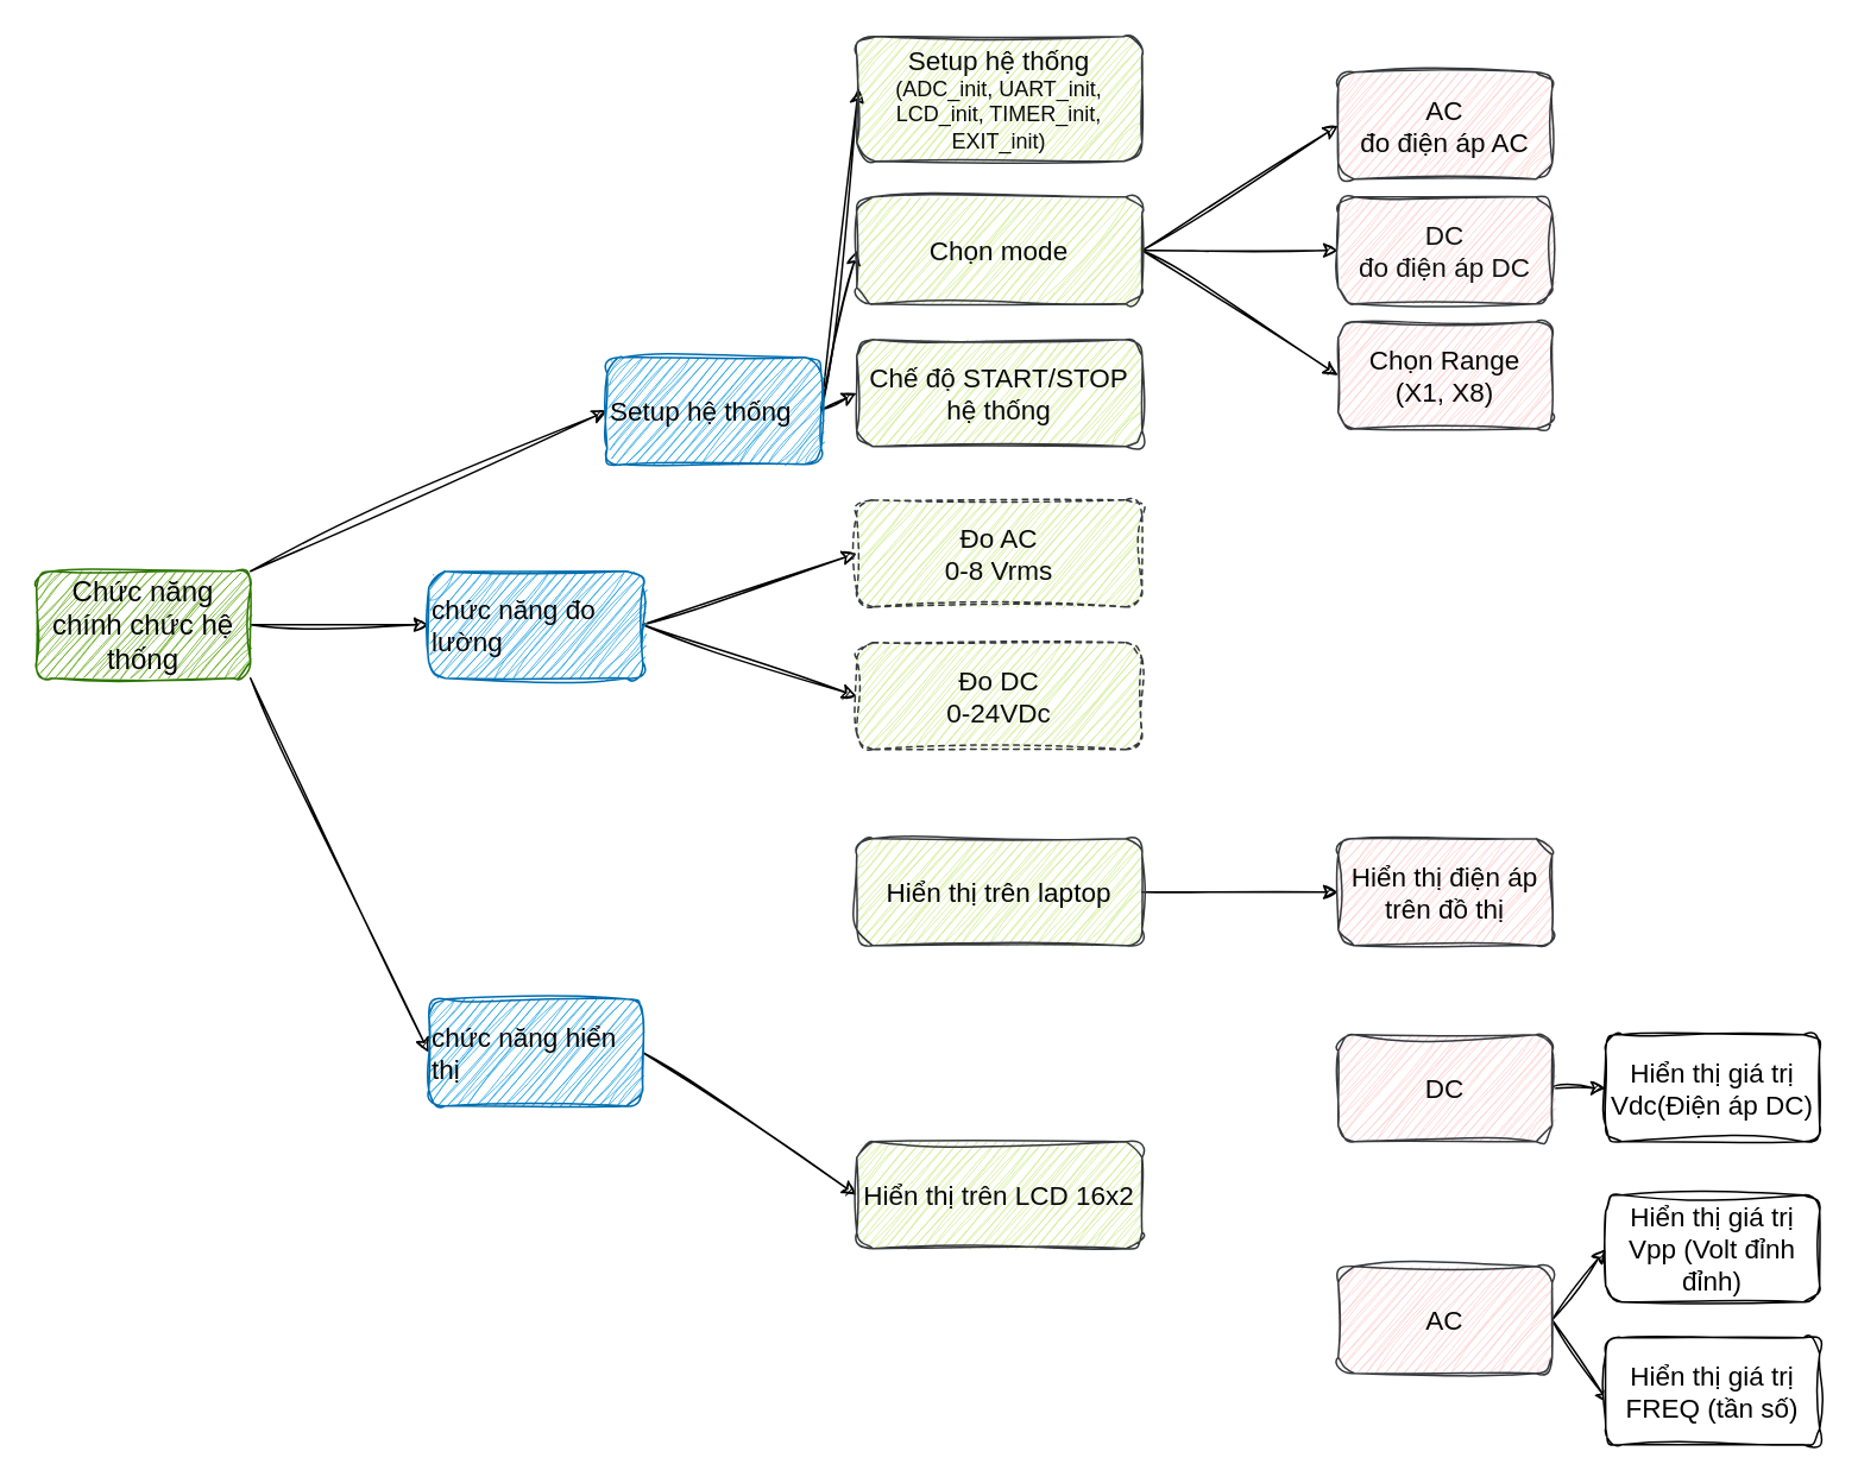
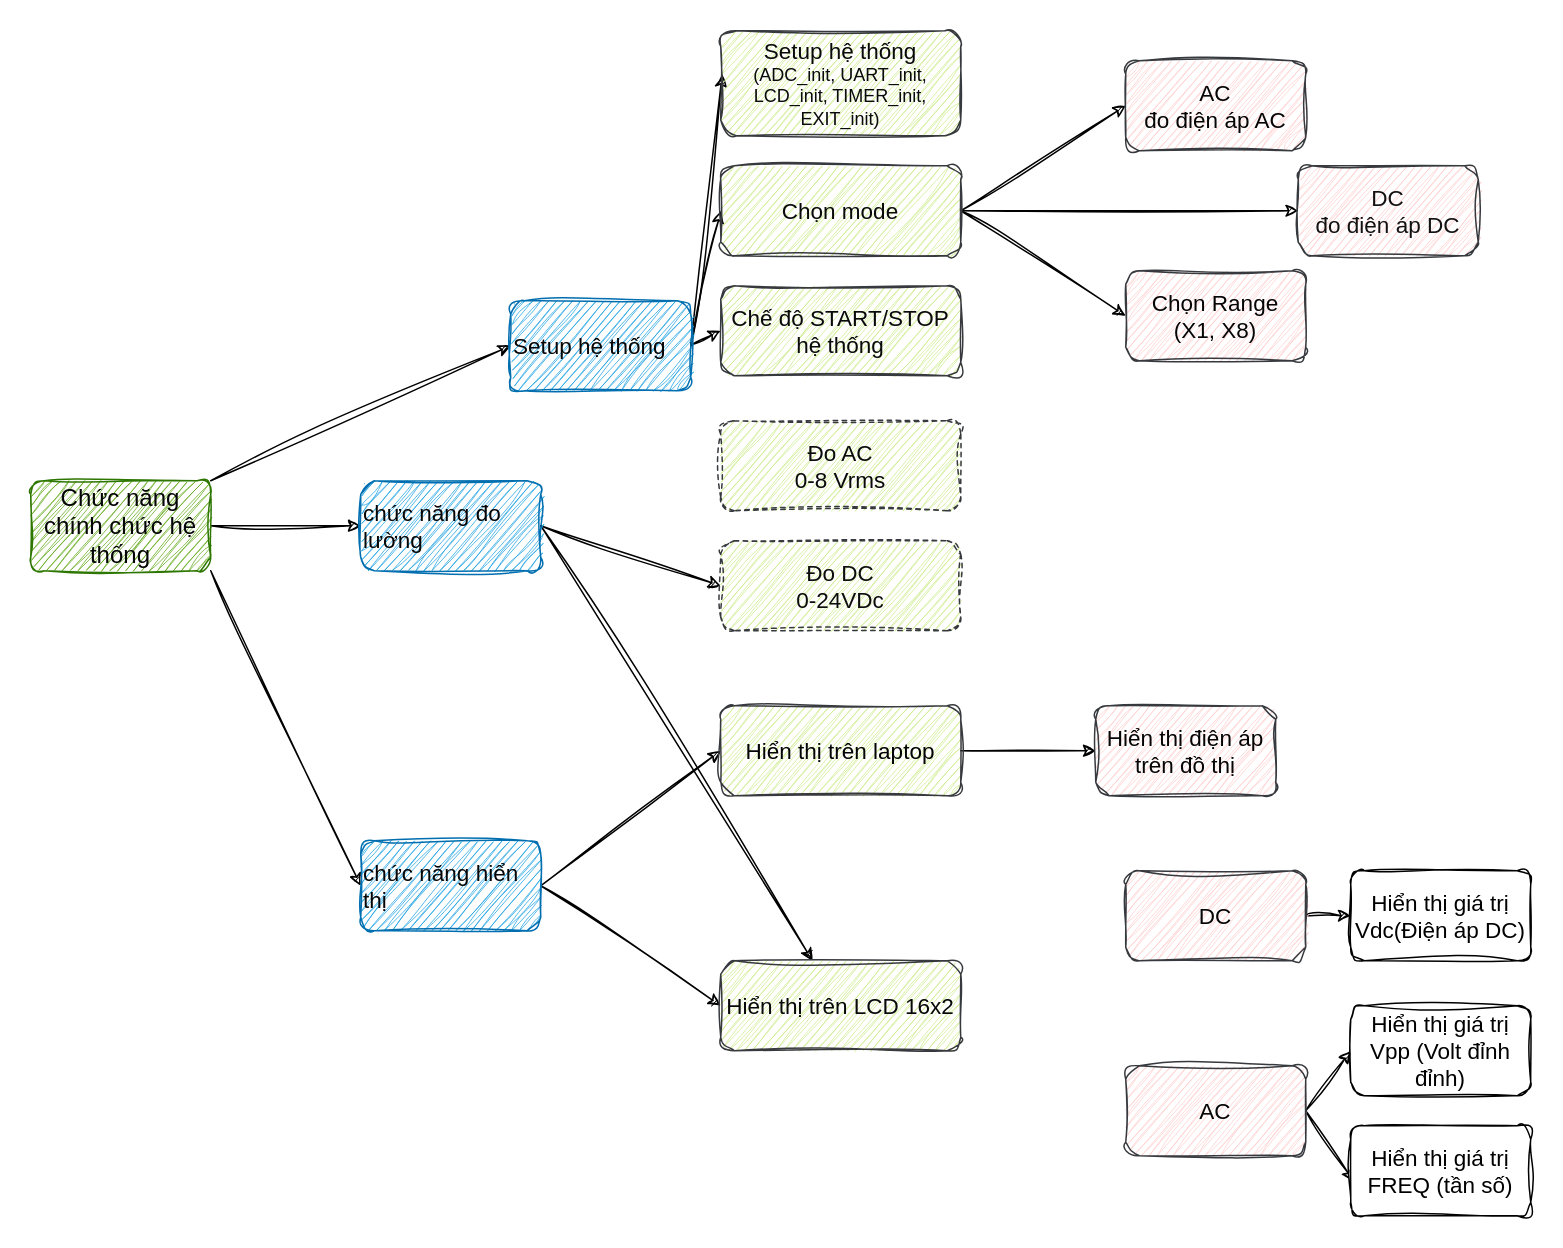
  <mxCell id="0" />
  <mxCell id="1" parent="0" />
  <mxCell id="2" value="" style="edgeStyle=none;html=1;exitX=1;exitY=0;exitDx=0;exitDy=0;entryX=0;entryY=0.5;entryDx=0;entryDy=0;sketch=1;curveFitting=1;jiggle=2;" edge="1" parent="1" source="5" target="9"><mxGeometry relative="1" as="geometry" /></mxCell>
  <mxCell id="3" value="" style="edgeStyle=none;html=1;sketch=1;curveFitting=1;jiggle=2;" edge="1" parent="1" source="5" target="12"><mxGeometry relative="1" as="geometry" /></mxCell>
  <mxCell id="4" style="edgeStyle=none;html=1;exitX=1;exitY=1;exitDx=0;exitDy=0;entryX=0;entryY=0.5;entryDx=0;entryDy=0;sketch=1;curveFitting=1;jiggle=2;" edge="1" parent="1" source="5" target="15"><mxGeometry relative="1" as="geometry"><mxPoint x="220" y="390" as="targetPoint" /></mxGeometry></mxCell>
  <mxCell id="5" value="&lt;div style=&quot;&quot;&gt;&lt;span style=&quot;font-size: 16px; background-color: initial;&quot;&gt;Chức năng chính chức hệ thống&lt;/span&gt;&lt;/div&gt;" style="whiteSpace=wrap;html=1;align=center;rounded=1;sketch=1;curveFitting=1;jiggle=2;fillColor=#60a917;fontColor=#050505;strokeColor=#2D7600;" vertex="1" parent="1"><mxGeometry x="20" y="320" width="120" height="60" as="geometry" /></mxCell>
  <mxCell id="6" style="edgeStyle=none;html=1;exitX=1;exitY=0.5;exitDx=0;exitDy=0;entryX=0.006;entryY=0.414;entryDx=0;entryDy=0;entryPerimeter=0;fontSize=15;sketch=1;curveFitting=1;jiggle=2;" edge="1" parent="1" source="9" target="16"><mxGeometry relative="1" as="geometry" /></mxCell>
  <mxCell id="7" style="edgeStyle=none;html=1;exitX=1;exitY=0.5;exitDx=0;exitDy=0;entryX=0;entryY=0.5;entryDx=0;entryDy=0;fontSize=15;sketch=1;curveFitting=1;jiggle=2;" edge="1" parent="1" source="9" target="20"><mxGeometry relative="1" as="geometry" /></mxCell>
  <mxCell id="8" style="edgeStyle=none;html=1;exitX=1;exitY=0.5;exitDx=0;exitDy=0;entryX=0;entryY=0.5;entryDx=0;entryDy=0;fontSize=15;sketch=1;curveFitting=1;jiggle=2;" edge="1" parent="1" source="9" target="21"><mxGeometry relative="1" as="geometry" /></mxCell>
  <mxCell id="9" value="&lt;font style=&quot;font-size: 15px;&quot;&gt;Setup hệ thống&lt;/font&gt;" style="whiteSpace=wrap;html=1;align=left;rounded=1;sketch=1;curveFitting=1;jiggle=2;fillColor=#1ba1e2;fontColor=#050505;strokeColor=#006EAF;" vertex="1" parent="1"><mxGeometry x="340" y="200" width="120" height="60" as="geometry" /></mxCell>
- <mxCell id="10" style="edgeStyle=none;html=1;exitX=1;exitY=0.5;exitDx=0;exitDy=0;entryX=0;entryY=0.5;entryDx=0;entryDy=0;fontSize=15;sketch=1;curveFitting=1;jiggle=2;" edge="1" parent="1" source="12" target="25"><mxGeometry relative="1" as="geometry" /></mxCell>
+ <mxCell id="10" style="edgeStyle=none;html=1;exitX=1;exitY=0.5;exitDx=0;exitDy=0;fontSize=15;sketch=1;curveFitting=1;jiggle=2;" edge="1" parent="1" source="12" target="29"><mxGeometry relative="1" as="geometry" /></mxCell>
  <mxCell id="11" style="edgeStyle=none;html=1;exitX=1;exitY=0.5;exitDx=0;exitDy=0;entryX=0;entryY=0.5;entryDx=0;entryDy=0;fontSize=15;sketch=1;curveFitting=1;jiggle=2;" edge="1" parent="1" source="12" target="26"><mxGeometry relative="1" as="geometry" /></mxCell>
  <mxCell id="12" value="&lt;font style=&quot;font-size: 15px;&quot;&gt;chức năng đo lường&lt;/font&gt;" style="whiteSpace=wrap;html=1;align=left;rounded=1;sketch=1;curveFitting=1;jiggle=2;fillColor=#1ba1e2;fontColor=#050505;strokeColor=#006EAF;" vertex="1" parent="1"><mxGeometry x="240" y="320" width="120" height="60" as="geometry" /></mxCell>
+ <mxCell id="13" style="edgeStyle=none;html=1;exitX=1;exitY=0.5;exitDx=0;exitDy=0;entryX=0;entryY=0.5;entryDx=0;entryDy=0;fontSize=15;sketch=1;curveFitting=1;jiggle=2;" edge="1" parent="1" source="15" target="28"><mxGeometry relative="1" as="geometry" /></mxCell>
  <mxCell id="14" style="edgeStyle=none;html=1;exitX=1;exitY=0.5;exitDx=0;exitDy=0;entryX=0;entryY=0.5;entryDx=0;entryDy=0;fontSize=15;sketch=1;curveFitting=1;jiggle=2;" edge="1" parent="1" source="15" target="29"><mxGeometry relative="1" as="geometry" /></mxCell>
  <mxCell id="15" value="&lt;font style=&quot;font-size: 15px;&quot;&gt;chức năng hiển thị&lt;/font&gt;" style="whiteSpace=wrap;html=1;align=left;rounded=1;sketch=1;curveFitting=1;jiggle=2;fillColor=#1ba1e2;fontColor=#050505;strokeColor=#006EAF;" vertex="1" parent="1"><mxGeometry x="240" y="560" width="120" height="60" as="geometry" /></mxCell>
  <mxCell id="16" value="&lt;font color=&quot;#0a0a0a&quot;&gt;&lt;font style=&quot;font-size: 15px;&quot;&gt;Setup hệ thống&lt;/font&gt;&lt;br&gt;(ADC_init, UART_init, LCD_init, TIMER_init, EXIT_init)&lt;/font&gt;" style="whiteSpace=wrap;html=1;rounded=1;sketch=1;curveFitting=1;jiggle=2;fillColor=#cdeb8b;strokeColor=#36393d;" vertex="1" parent="1"><mxGeometry x="480" y="20" width="160" height="70" as="geometry" /></mxCell>
  <mxCell id="17" style="edgeStyle=none;html=1;exitX=1;exitY=0.5;exitDx=0;exitDy=0;entryX=0;entryY=0.5;entryDx=0;entryDy=0;fontSize=15;sketch=1;curveFitting=1;jiggle=2;" edge="1" parent="1" source="20" target="22"><mxGeometry relative="1" as="geometry" /></mxCell>
  <mxCell id="18" style="edgeStyle=none;html=1;exitX=1;exitY=0.5;exitDx=0;exitDy=0;entryX=0;entryY=0.5;entryDx=0;entryDy=0;fontSize=15;sketch=1;curveFitting=1;jiggle=2;" edge="1" parent="1" source="20" target="24"><mxGeometry relative="1" as="geometry" /></mxCell>
  <mxCell id="19" style="edgeStyle=none;html=1;exitX=1;exitY=0.5;exitDx=0;exitDy=0;entryX=0;entryY=0.5;entryDx=0;entryDy=0;fontSize=15;sketch=1;curveFitting=1;jiggle=2;" edge="1" parent="1" source="20" target="23"><mxGeometry relative="1" as="geometry" /></mxCell>
  <mxCell id="20" value="&lt;font color=&quot;#0a0a0a&quot; style=&quot;font-size: 15px;&quot;&gt;Chọn mode&lt;/font&gt;" style="whiteSpace=wrap;html=1;fontSize=16;rounded=1;sketch=1;curveFitting=1;jiggle=2;fillColor=#cdeb8b;strokeColor=#36393d;" vertex="1" parent="1"><mxGeometry x="480" y="110" width="160" height="60" as="geometry" /></mxCell>
  <mxCell id="21" value="&lt;font color=&quot;#0a0a0a&quot;&gt;Chế độ START/STOP hệ thống&lt;/font&gt;" style="whiteSpace=wrap;html=1;fontSize=15;rounded=1;sketch=1;curveFitting=1;jiggle=2;fillColor=#cdeb8b;strokeColor=#36393d;" vertex="1" parent="1"><mxGeometry x="480" y="190" width="160" height="60" as="geometry" /></mxCell>
- <mxCell id="22" value="&lt;font color=&quot;#121212&quot;&gt;DC&lt;br&gt;đo điện áp DC&lt;/font&gt;" style="whiteSpace=wrap;html=1;fontSize=15;rounded=1;sketch=1;curveFitting=1;jiggle=2;fillColor=#ffcccc;strokeColor=#36393d;" vertex="1" parent="1"><mxGeometry x="750" y="110" width="120" height="60" as="geometry" /></mxCell>
+ <mxCell id="22" value="&lt;font color=&quot;#121212&quot;&gt;DC&lt;br&gt;đo điện áp DC&lt;/font&gt;" style="whiteSpace=wrap;html=1;fontSize=15;rounded=1;sketch=1;curveFitting=1;jiggle=2;fillColor=#ffcccc;strokeColor=#36393d;" vertex="1" parent="1"><mxGeometry x="865" y="110" width="120" height="60" as="geometry" /></mxCell>
  <mxCell id="23" value="AC&lt;br&gt;đo điện áp AC" style="whiteSpace=wrap;html=1;fontSize=15;rounded=1;sketch=1;curveFitting=1;jiggle=2;fillColor=#ffcccc;strokeColor=#36393d;fontColor=#050505;" vertex="1" parent="1"><mxGeometry x="750" y="40" width="120" height="60" as="geometry" /></mxCell>
  <mxCell id="24" value="Chọn Range&lt;br&gt;(X1, X8)" style="whiteSpace=wrap;html=1;fontSize=15;rounded=1;sketch=1;curveFitting=1;jiggle=2;fillColor=#ffcccc;strokeColor=#36393d;fontColor=#050505;" vertex="1" parent="1"><mxGeometry x="750" y="180" width="120" height="60" as="geometry" /></mxCell>
  <mxCell id="25" value="&lt;font color=&quot;#0a0a0a&quot;&gt;Đo AC&lt;br&gt;0-8 Vrms&lt;/font&gt;" style="whiteSpace=wrap;html=1;fontSize=15;rounded=1;sketch=1;curveFitting=1;jiggle=2;fillColor=#cdeb8b;strokeColor=#36393d;dashed=1;" vertex="1" parent="1"><mxGeometry x="480" y="280" width="160" height="60" as="geometry" /></mxCell>
  <mxCell id="26" value="&lt;font color=&quot;#0d0d0d&quot;&gt;Đo DC&lt;br&gt;0-24VDc&lt;/font&gt;" style="whiteSpace=wrap;html=1;fontSize=15;rounded=1;sketch=1;curveFitting=1;jiggle=2;fillColor=#cdeb8b;strokeColor=#36393d;dashed=1;" vertex="1" parent="1"><mxGeometry x="480" y="360" width="160" height="60" as="geometry" /></mxCell>
  <mxCell id="27" style="edgeStyle=none;html=1;exitX=1;exitY=0.5;exitDx=0;exitDy=0;entryX=0;entryY=0.5;entryDx=0;entryDy=0;fontSize=15;sketch=1;curveFitting=1;jiggle=2;" edge="1" parent="1" source="28" target="38"><mxGeometry relative="1" as="geometry" /></mxCell>
  <mxCell id="28" value="&lt;font color=&quot;#030303&quot;&gt;Hiển thị trên laptop&lt;/font&gt;" style="whiteSpace=wrap;html=1;fontSize=15;rounded=1;sketch=1;curveFitting=1;jiggle=2;fillColor=#cdeb8b;strokeColor=#36393d;" vertex="1" parent="1"><mxGeometry x="480" y="470" width="160" height="60" as="geometry" /></mxCell>
  <mxCell id="29" value="&lt;font color=&quot;#080808&quot;&gt;Hiển thị trên LCD 16x2&lt;/font&gt;" style="whiteSpace=wrap;html=1;fontSize=15;rounded=1;sketch=1;curveFitting=1;jiggle=2;fillColor=#cdeb8b;strokeColor=#36393d;" vertex="1" parent="1"><mxGeometry x="480" y="640" width="160" height="60" as="geometry" /></mxCell>
  <mxCell id="30" style="edgeStyle=none;html=1;exitX=1;exitY=0.5;exitDx=0;exitDy=0;fontSize=15;sketch=1;curveFitting=1;jiggle=2;" edge="1" parent="1" source="31" target="35"><mxGeometry relative="1" as="geometry" /></mxCell>
  <mxCell id="31" value="DC" style="whiteSpace=wrap;html=1;fontSize=15;rounded=1;sketch=1;curveFitting=1;jiggle=2;fillColor=#ffcccc;strokeColor=#36393d;fontColor=#050505;" vertex="1" parent="1"><mxGeometry x="750" y="580" width="120" height="60" as="geometry" /></mxCell>
  <mxCell id="32" style="edgeStyle=none;html=1;exitX=1;exitY=0.5;exitDx=0;exitDy=0;entryX=0;entryY=0.5;entryDx=0;entryDy=0;fontSize=15;sketch=1;curveFitting=1;jiggle=2;" edge="1" parent="1" source="34" target="36"><mxGeometry relative="1" as="geometry" /></mxCell>
  <mxCell id="33" style="edgeStyle=none;html=1;exitX=1;exitY=0.5;exitDx=0;exitDy=0;entryX=0.017;entryY=0.617;entryDx=0;entryDy=0;entryPerimeter=0;fontSize=15;sketch=1;curveFitting=1;jiggle=2;" edge="1" parent="1" source="34" target="37"><mxGeometry relative="1" as="geometry" /></mxCell>
  <mxCell id="34" value="AC" style="whiteSpace=wrap;html=1;fontSize=15;rounded=1;sketch=1;curveFitting=1;jiggle=2;fillColor=#ffcccc;strokeColor=#36393d;fontColor=#050505;" vertex="1" parent="1"><mxGeometry x="750" y="710" width="120" height="60" as="geometry" /></mxCell>
  <mxCell id="35" value="Hiển thị giá trị Vdc(Điện áp DC)" style="whiteSpace=wrap;html=1;fontSize=15;rounded=1;sketch=1;curveFitting=1;jiggle=2;" vertex="1" parent="1"><mxGeometry x="900" y="580" width="120" height="60" as="geometry" /></mxCell>
  <mxCell id="36" value="Hiển thị giá trị Vpp (Volt đỉnh đỉnh)" style="whiteSpace=wrap;html=1;fontSize=15;rounded=1;sketch=1;curveFitting=1;jiggle=2;" vertex="1" parent="1"><mxGeometry x="900" y="670" width="120" height="60" as="geometry" /></mxCell>
  <mxCell id="37" value="Hiển thị giá trị FREQ (tần số)" style="whiteSpace=wrap;html=1;fontSize=15;rounded=1;sketch=1;curveFitting=1;jiggle=2;" vertex="1" parent="1"><mxGeometry x="900" y="750" width="120" height="60" as="geometry" /></mxCell>
- <mxCell id="38" value="Hiển thị điện áp trên đồ thị" style="whiteSpace=wrap;html=1;fontSize=15;rounded=1;sketch=1;curveFitting=1;jiggle=2;fillColor=#ffcccc;strokeColor=#36393d;fontColor=#050505;" vertex="1" parent="1"><mxGeometry x="750" y="470" width="120" height="60" as="geometry" /></mxCell>
+ <mxCell id="38" value="Hiển thị điện áp trên đồ thị" style="whiteSpace=wrap;html=1;fontSize=15;rounded=1;sketch=1;curveFitting=1;jiggle=2;fillColor=#ffcccc;strokeColor=#36393d;fontColor=#050505;" vertex="1" parent="1"><mxGeometry x="730" y="470" width="120" height="60" as="geometry" /></mxCell>
